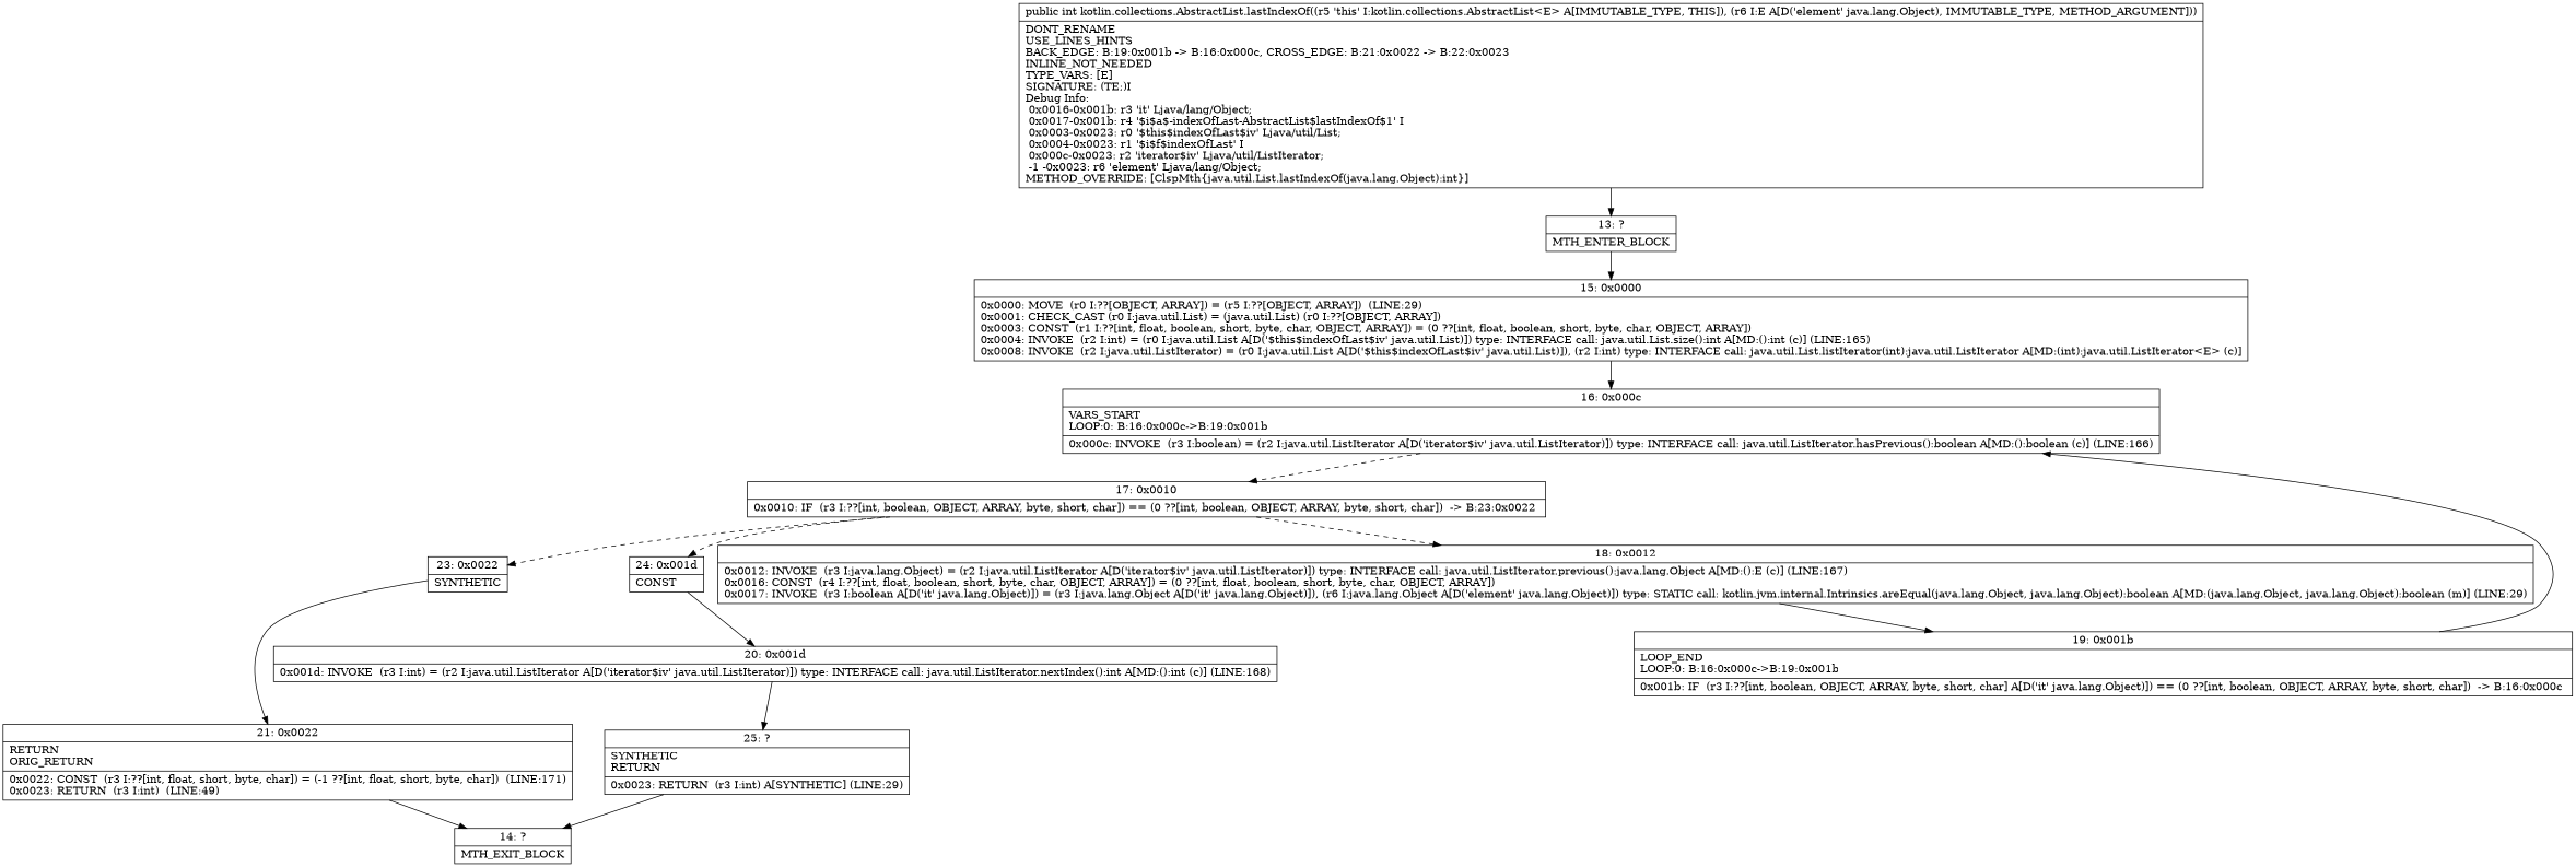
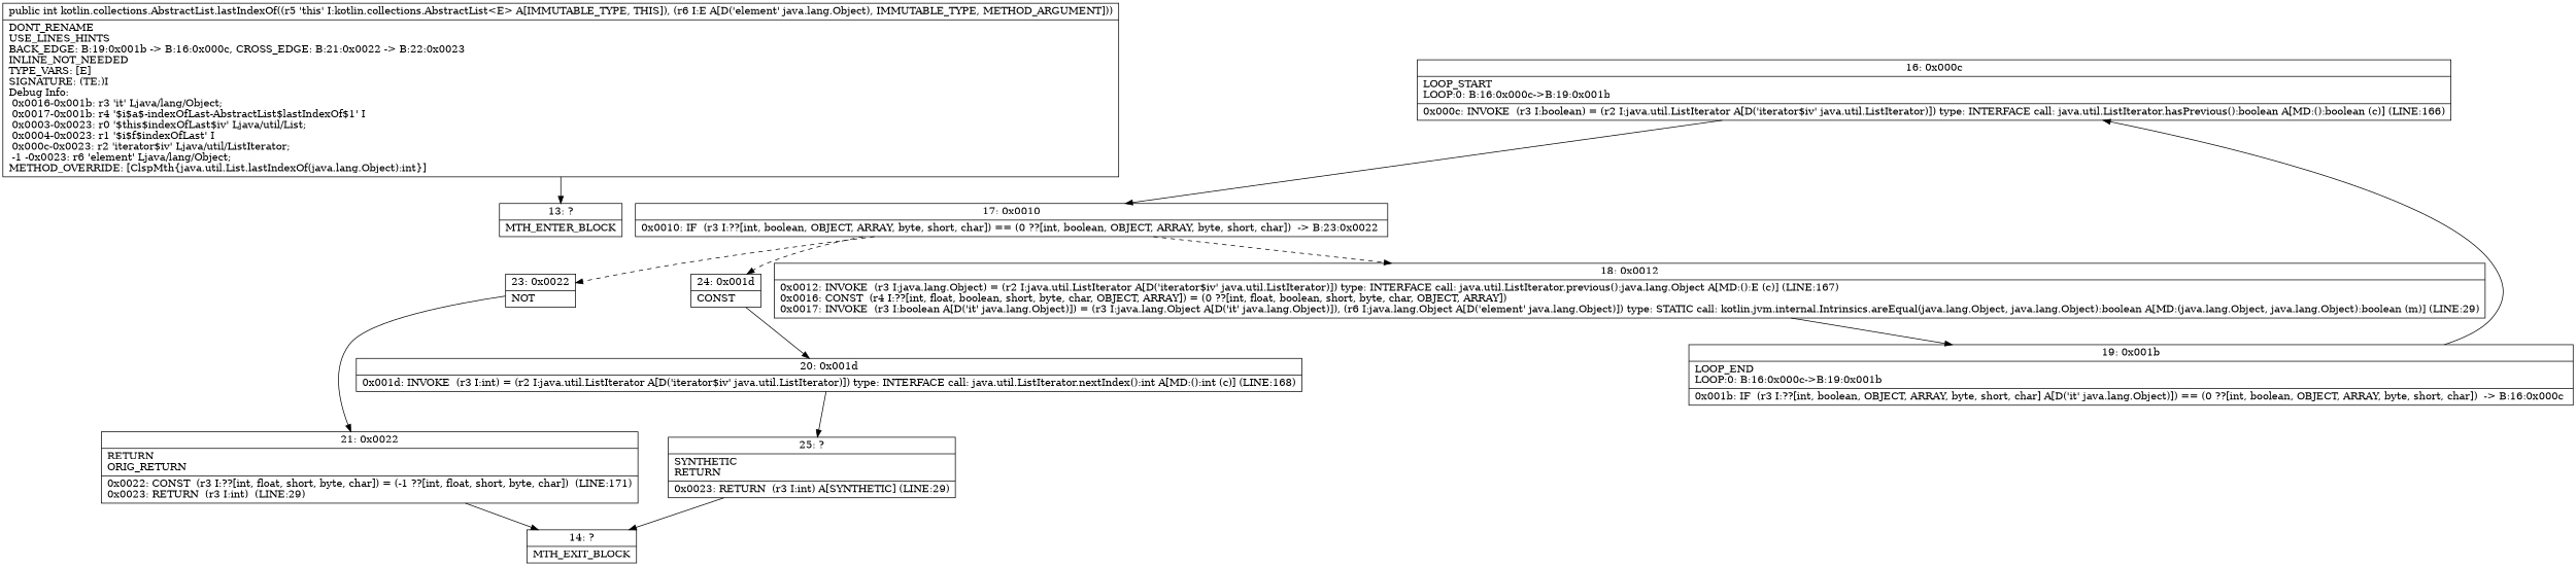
  digraph {
    node [shape=record]
    n1 [label="{13\:\ ?|MTH_ENTER_BLOCK\l}"]
-   n2 [label="{15\:\ 0x0000|0x0000: MOVE  (r0 I:??[OBJECT, ARRAY]) = (r5 I:??[OBJECT, ARRAY])  (LINE:29)\l0x0001: CHECK_CAST (r0 I:java.util.List) = (java.util.List) (r0 I:??[OBJECT, ARRAY]) \l0x0003: CONST  (r1 I:??[int, float, boolean, short, byte, char, OBJECT, ARRAY]) = (0 ??[int, float, boolean, short, byte, char, OBJECT, ARRAY]) \l0x0004: INVOKE  (r2 I:int) = (r0 I:java.util.List A[D('$this$indexOfLast$iv' java.util.List)]) type: INTERFACE call: java.util.List.size():int A[MD:():int (c)] (LINE:165)\l0x0008: INVOKE  (r2 I:java.util.ListIterator) = (r0 I:java.util.List A[D('$this$indexOfLast$iv' java.util.List)]), (r2 I:int) type: INTERFACE call: java.util.List.listIterator(int):java.util.ListIterator A[MD:(int):java.util.ListIterator\<E\> (c)]\l}"]
-   n3 [label="{16\:\ 0x000c|VARS_START\lLOOP:0: B:16:0x000c\-\>B:19:0x001b\l|0x000c: INVOKE  (r3 I:boolean) = (r2 I:java.util.ListIterator A[D('iterator$iv' java.util.ListIterator)]) type: INTERFACE call: java.util.ListIterator.hasPrevious():boolean A[MD:():boolean (c)] (LINE:166)\l}"]
+   n3 [label="{16\:\ 0x000c|LOOP_START\lLOOP:0: B:16:0x000c\-\>B:19:0x001b\l|0x000c: INVOKE  (r3 I:boolean) = (r2 I:java.util.ListIterator A[D('iterator$iv' java.util.ListIterator)]) type: INTERFACE call: java.util.ListIterator.hasPrevious():boolean A[MD:():boolean (c)] (LINE:166)\l}"]
    n4 [label="{17\:\ 0x0010|0x0010: IF  (r3 I:??[int, boolean, OBJECT, ARRAY, byte, short, char]) == (0 ??[int, boolean, OBJECT, ARRAY, byte, short, char])  \-\> B:23:0x0022 \l}"]
    n5 [label="{18\:\ 0x0012|0x0012: INVOKE  (r3 I:java.lang.Object) = (r2 I:java.util.ListIterator A[D('iterator$iv' java.util.ListIterator)]) type: INTERFACE call: java.util.ListIterator.previous():java.lang.Object A[MD:():E (c)] (LINE:167)\l0x0016: CONST  (r4 I:??[int, float, boolean, short, byte, char, OBJECT, ARRAY]) = (0 ??[int, float, boolean, short, byte, char, OBJECT, ARRAY]) \l0x0017: INVOKE  (r3 I:boolean A[D('it' java.lang.Object)]) = (r3 I:java.lang.Object A[D('it' java.lang.Object)]), (r6 I:java.lang.Object A[D('element' java.lang.Object)]) type: STATIC call: kotlin.jvm.internal.Intrinsics.areEqual(java.lang.Object, java.lang.Object):boolean A[MD:(java.lang.Object, java.lang.Object):boolean (m)] (LINE:29)\l}"]
-   n6 [label="{23\:\ 0x0022|SYNTHETIC\l}"]
+   n6 [label="{23\:\ 0x0022|NOT\l}"]
    n7 [label="{24\:\ 0x001d|CONST\l}"]
    n8 [label="{19\:\ 0x001b|LOOP_END\lLOOP:0: B:16:0x000c\-\>B:19:0x001b\l|0x001b: IF  (r3 I:??[int, boolean, OBJECT, ARRAY, byte, short, char] A[D('it' java.lang.Object)]) == (0 ??[int, boolean, OBJECT, ARRAY, byte, short, char])  \-\> B:16:0x000c \l}"]
-   n9 [label="{21\:\ 0x0022|RETURN\lORIG_RETURN\l|0x0022: CONST  (r3 I:??[int, float, short, byte, char]) = (\-1 ??[int, float, short, byte, char])  (LINE:171)\l0x0023: RETURN  (r3 I:int)  (LINE:49)\l}"]
+   n9 [label="{21\:\ 0x0022|RETURN\lORIG_RETURN\l|0x0022: CONST  (r3 I:??[int, float, short, byte, char]) = (\-1 ??[int, float, short, byte, char])  (LINE:171)\l0x0023: RETURN  (r3 I:int)  (LINE:29)\l}"]
    n10 [label="{20\:\ 0x001d|0x001d: INVOKE  (r3 I:int) = (r2 I:java.util.ListIterator A[D('iterator$iv' java.util.ListIterator)]) type: INTERFACE call: java.util.ListIterator.nextIndex():int A[MD:():int (c)] (LINE:168)\l}"]
    n11 [label="{25\:\ ?|SYNTHETIC\lRETURN\l|0x0023: RETURN  (r3 I:int) A[SYNTHETIC] (LINE:29)\l}"]
    n12 [label="{14\:\ ?|MTH_EXIT_BLOCK\l}"]
    n13 [label="{public int kotlin.collections.AbstractList.lastIndexOf((r5 'this' I:kotlin.collections.AbstractList\<E\> A[IMMUTABLE_TYPE, THIS]), (r6 I:E A[D('element' java.lang.Object), IMMUTABLE_TYPE, METHOD_ARGUMENT]))  | DONT_RENAME\lUSE_LINES_HINTS\lBACK_EDGE: B:19:0x001b \-\> B:16:0x000c, CROSS_EDGE: B:21:0x0022 \-\> B:22:0x0023\lINLINE_NOT_NEEDED\lTYPE_VARS: [E]\lSIGNATURE: (TE;)I\lDebug Info:\l  0x0016\-0x001b: r3 'it' Ljava\/lang\/Object;\l  0x0017\-0x001b: r4 '$i$a$\-indexOfLast\-AbstractList$lastIndexOf$1' I\l  0x0003\-0x0023: r0 '$this$indexOfLast$iv' Ljava\/util\/List;\l  0x0004\-0x0023: r1 '$i$f$indexOfLast' I\l  0x000c\-0x0023: r2 'iterator$iv' Ljava\/util\/ListIterator;\l  \-1 \-0x0023: r6 'element' Ljava\/lang\/Object;\lMETHOD_OVERRIDE: [ClspMth\{java.util.List.lastIndexOf(java.lang.Object):int\}]\l}"]
-   n1 -> n2
-   n2 -> n3
-   n3 -> n4 [style=dashed]
+   n3 -> n4
    n4 -> n5 [style=dashed]
    n4 -> n6 [style=dashed]
    n4 -> n7 [style=dashed]
    n5 -> n8
    n6 -> n9
    n7 -> n10
    n8 -> n3
    n9 -> n12
    n10 -> n11
    n11 -> n12
    n13 -> n1
  }
